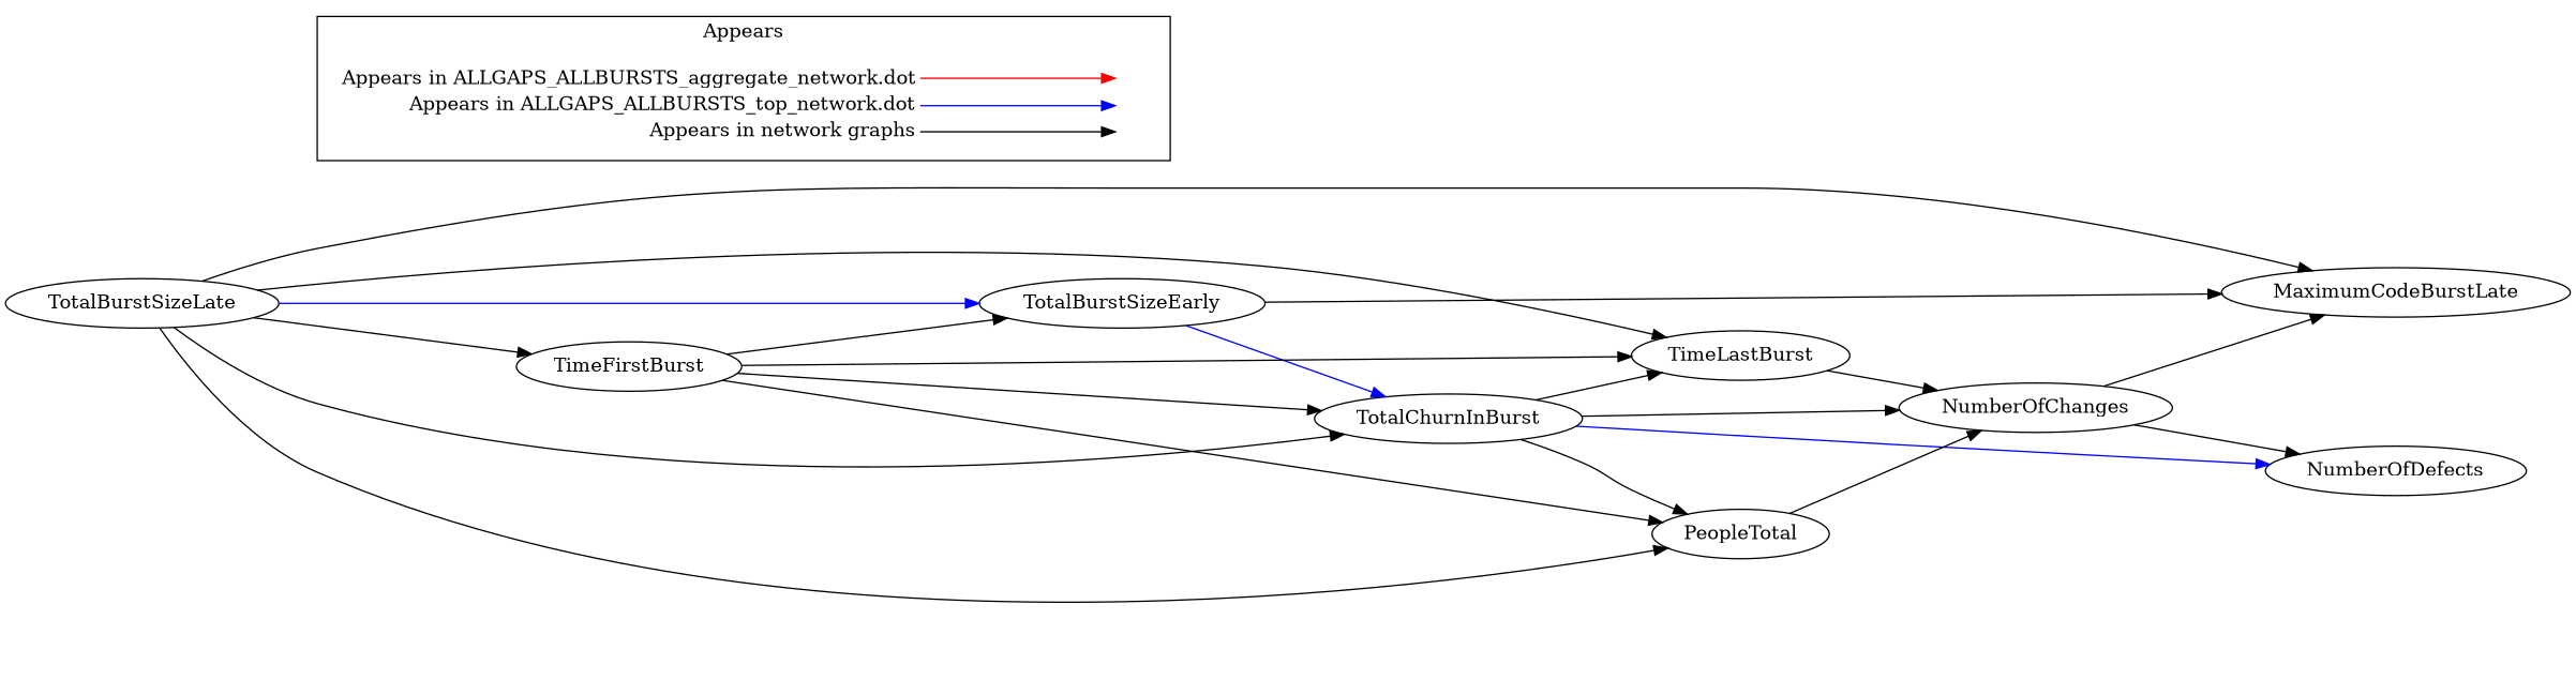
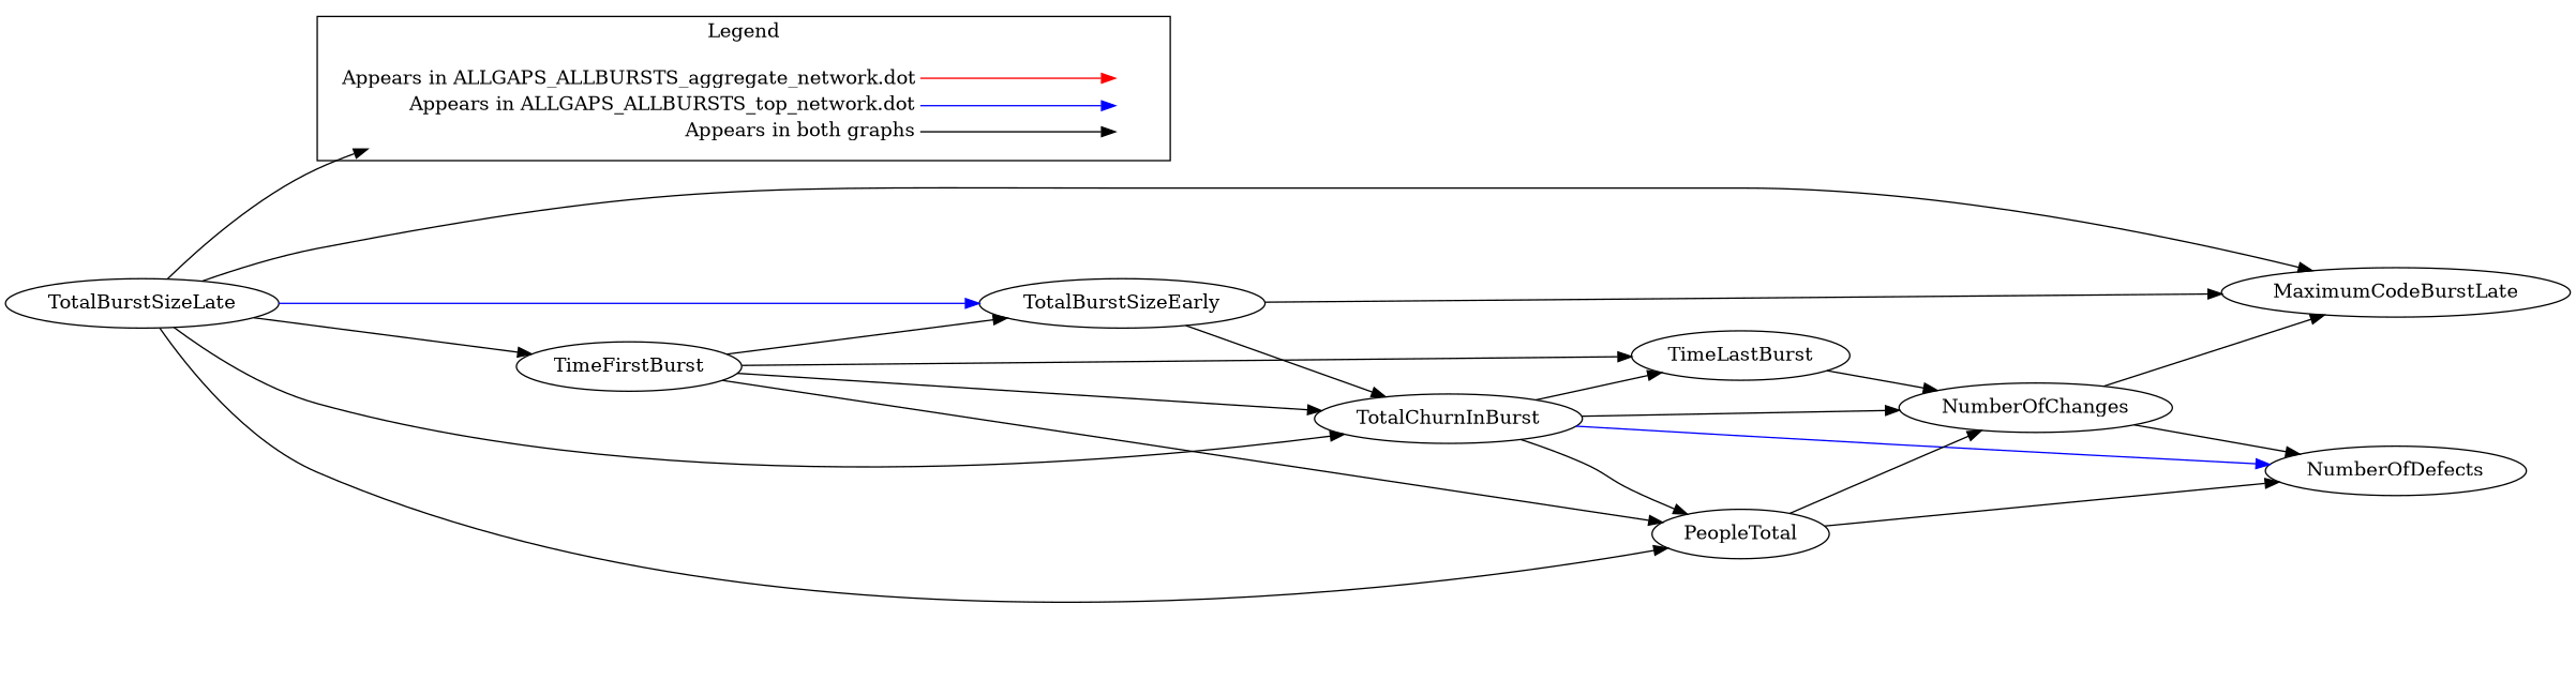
  digraph {
    rankdir=LR
    edge [color=black]
-   n1 [label=<<table border="0" cellpadding="2" cellspacing="0" cellborder="0">       <tr><td align="right" port="i1">Appears in ALLGAPS_ALLBURSTS_aggregate_network.dot</td></tr>       <tr><td align="right" port="i2">Appears in ALLGAPS_ALLBURSTS_top_network.dot</td></tr>       <tr><td align="right" port="i3">Appears in network graphs</td></tr>       </table>> shape=plaintext]
+   n1 [label=<<table border="0" cellpadding="2" cellspacing="0" cellborder="0">       <tr><td align="right" port="i1">Appears in ALLGAPS_ALLBURSTS_aggregate_network.dot</td></tr>       <tr><td align="right" port="i2">Appears in ALLGAPS_ALLBURSTS_top_network.dot</td></tr>       <tr><td align="right" port="i3">Appears in both graphs</td></tr>       </table>> shape=plaintext]
    n2 [label=<<table border="0" cellpadding="2" cellspacing="0" cellborder="0">       <tr><td port="i1">&nbsp;</td></tr>       <tr><td port="i2">&nbsp;</td></tr>       <tr><td port="i3">&nbsp;</td></tr>       </table>> shape=plaintext]
    NumberOfChanges
    NumberOfDefects
    MaximumCodeBurstLate
    TotalBurstSizeEarly
    TotalChurnInBurst
    TimeLastBurst
    PeopleTotal
    TotalBurstSizeLate
    TimeFirstBurst
    subgraph cluster_1 {
-     label=Appears
+     label=Legend
      n1
      n2
    }
    n1 -> n2 [color=red headport="i1:w" tailport="i1:e"]
    n1 -> n2 [color=blue headport="i2:w" tailport="i2:e"]
    n1 -> n2 [headport="i3:w" tailport="i3:e"]
    NumberOfChanges -> NumberOfDefects
    NumberOfChanges -> MaximumCodeBurstLate
    TotalBurstSizeEarly -> MaximumCodeBurstLate
-   TotalBurstSizeEarly -> TotalChurnInBurst [color=blue]
+   TotalBurstSizeEarly -> TotalChurnInBurst
    TotalChurnInBurst -> NumberOfChanges
    TotalChurnInBurst -> NumberOfDefects [color=blue]
    TotalChurnInBurst -> TimeLastBurst
    TotalChurnInBurst -> PeopleTotal
    TimeLastBurst -> NumberOfChanges
    PeopleTotal -> NumberOfChanges
+   PeopleTotal -> NumberOfDefects
    TotalBurstSizeLate -> MaximumCodeBurstLate
    TotalBurstSizeLate -> TotalBurstSizeEarly [color=blue]
    TotalBurstSizeLate -> TotalChurnInBurst
-   TotalBurstSizeLate -> TimeLastBurst
+   TotalBurstSizeLate -> n1
    TotalBurstSizeLate -> PeopleTotal
    TotalBurstSizeLate -> TimeFirstBurst
    TimeFirstBurst -> TotalBurstSizeEarly
    TimeFirstBurst -> TotalChurnInBurst
    TimeFirstBurst -> TimeLastBurst
    TimeFirstBurst -> PeopleTotal
  }
